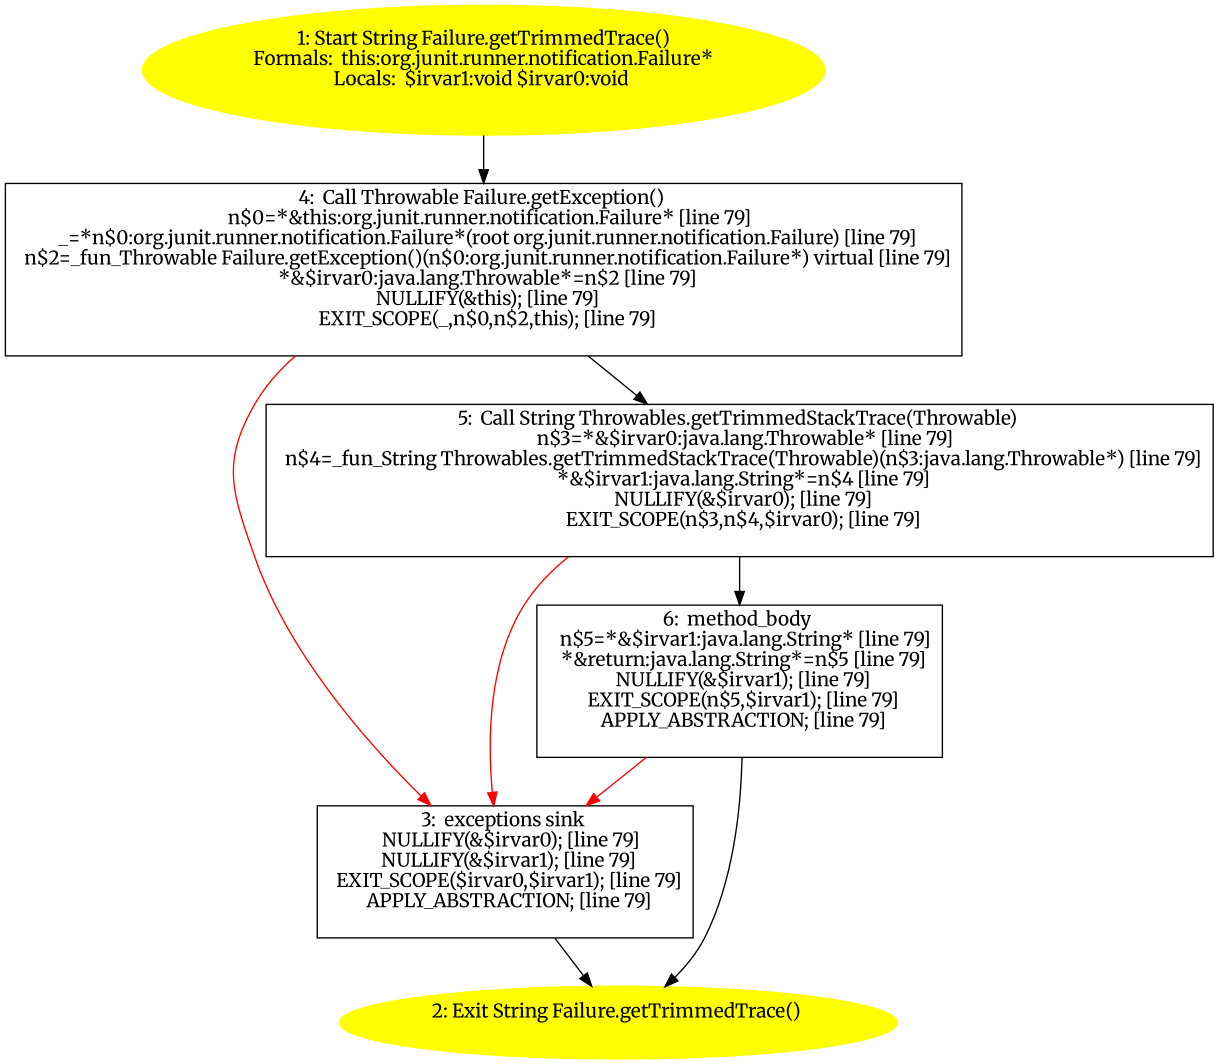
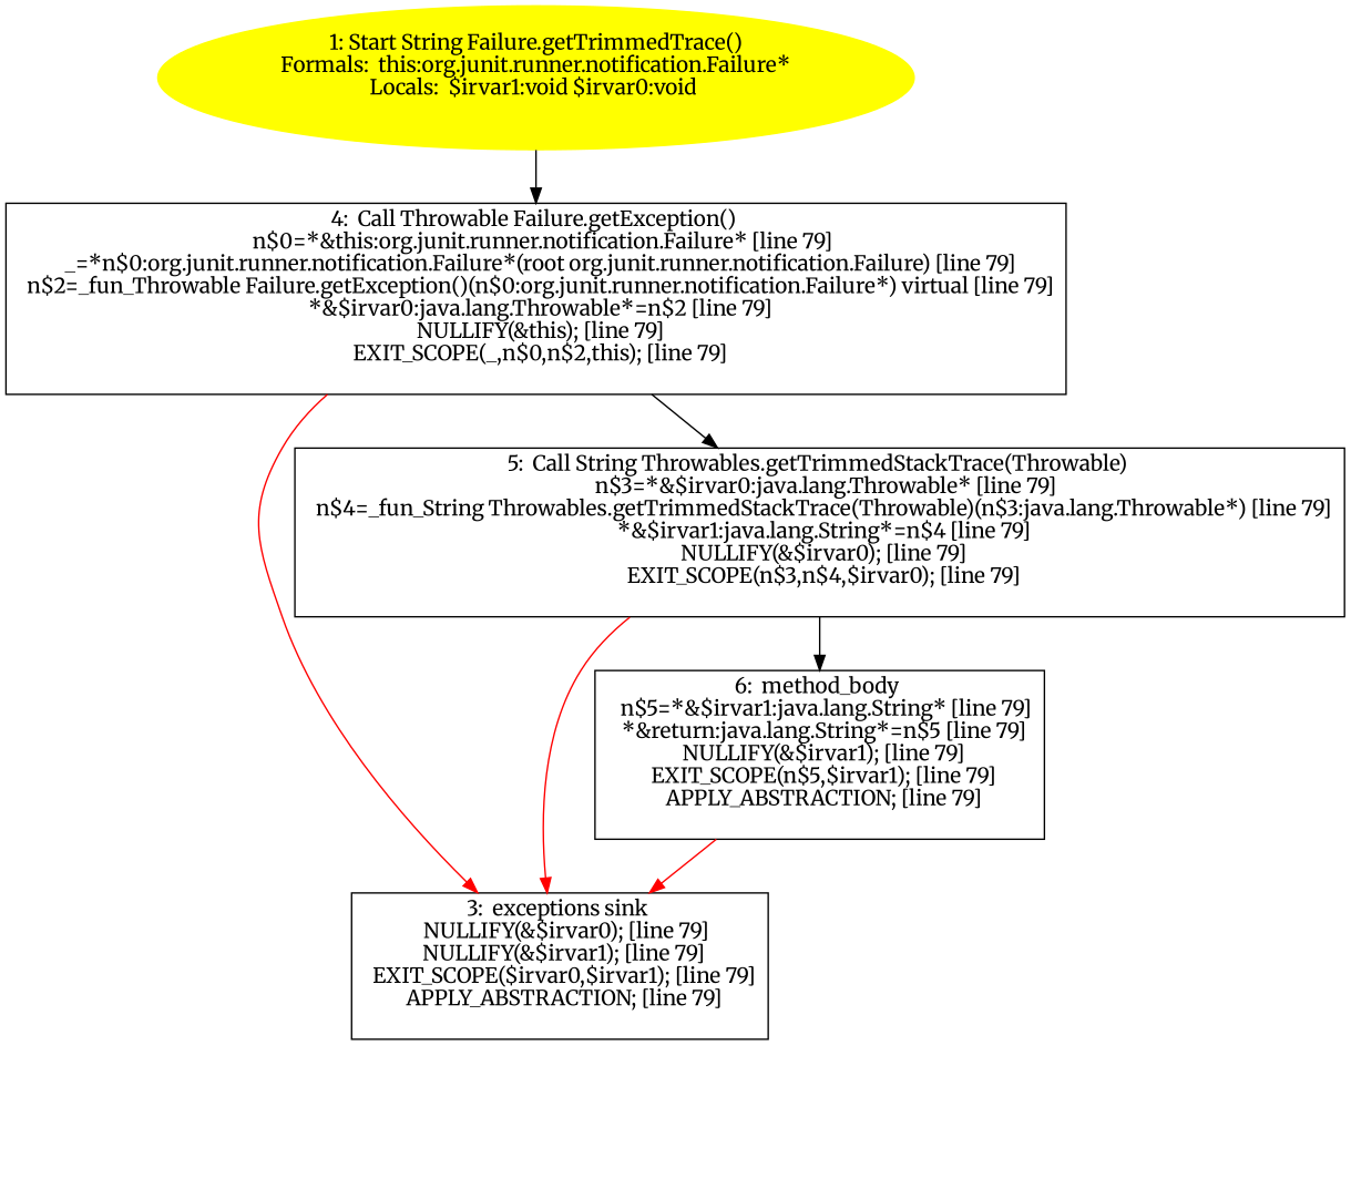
  digraph {
    fontname=Merriweather
    node [fontname=Merriweather shape=box]
    edge [fontname=Merriweather]
    n1 [color=yellow label="1: Start String Failure.getTrimmedTrace()\nFormals:  this:org.junit.runner.notification.Failure*\nLocals:  $irvar1:void $irvar0:void \n  " style=filled shape=""]
    n2 [label="4:  Call Throwable Failure.getException() \n   n$0=*&this:org.junit.runner.notification.Failure* [line 79]\n  _=*n$0:org.junit.runner.notification.Failure*(root org.junit.runner.notification.Failure) [line 79]\n  n$2=_fun_Throwable Failure.getException()(n$0:org.junit.runner.notification.Failure*) virtual [line 79]\n  *&$irvar0:java.lang.Throwable*=n$2 [line 79]\n  NULLIFY(&this); [line 79]\n  EXIT_SCOPE(_,n$0,n$2,this); [line 79]\n "]
    n3 [label="3:  exceptions sink \n   NULLIFY(&$irvar0); [line 79]\n  NULLIFY(&$irvar1); [line 79]\n  EXIT_SCOPE($irvar0,$irvar1); [line 79]\n  APPLY_ABSTRACTION; [line 79]\n "]
    n4 [label="5:  Call String Throwables.getTrimmedStackTrace(Throwable) \n   n$3=*&$irvar0:java.lang.Throwable* [line 79]\n  n$4=_fun_String Throwables.getTrimmedStackTrace(Throwable)(n$3:java.lang.Throwable*) [line 79]\n  *&$irvar1:java.lang.String*=n$4 [line 79]\n  NULLIFY(&$irvar0); [line 79]\n  EXIT_SCOPE(n$3,n$4,$irvar0); [line 79]\n "]
-   n5 [color=yellow label="2: Exit String Failure.getTrimmedTrace() \n  " style=filled shape=""]
    n6 [label="6:  method_body \n   n$5=*&$irvar1:java.lang.String* [line 79]\n  *&return:java.lang.String*=n$5 [line 79]\n  NULLIFY(&$irvar1); [line 79]\n  EXIT_SCOPE(n$5,$irvar1); [line 79]\n  APPLY_ABSTRACTION; [line 79]\n "]
    n1 -> n2
    n2 -> n3 [color=red]
    n2 -> n4
-   n3 -> n5
    n4 -> n3 [color=red]
    n4 -> n6
    n6 -> n3 [color=red]
-   n6 -> n5
  }
